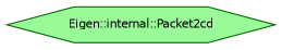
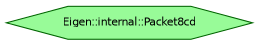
  digraph {
    rankdir=LR
-   n1 [color=darkgreen fillcolor=palegreen fontname=Helvetica fontsize=10 height=0.2 label="Eigen::internal::Packet2cd" shape=hexagon style=filled width=0.4]
+   n1 [color=darkgreen fillcolor=palegreen fontname=Helvetica fontsize=10 height=0.2 label="Eigen::internal::Packet8cd" shape=hexagon style=filled width=0.4]
  }
